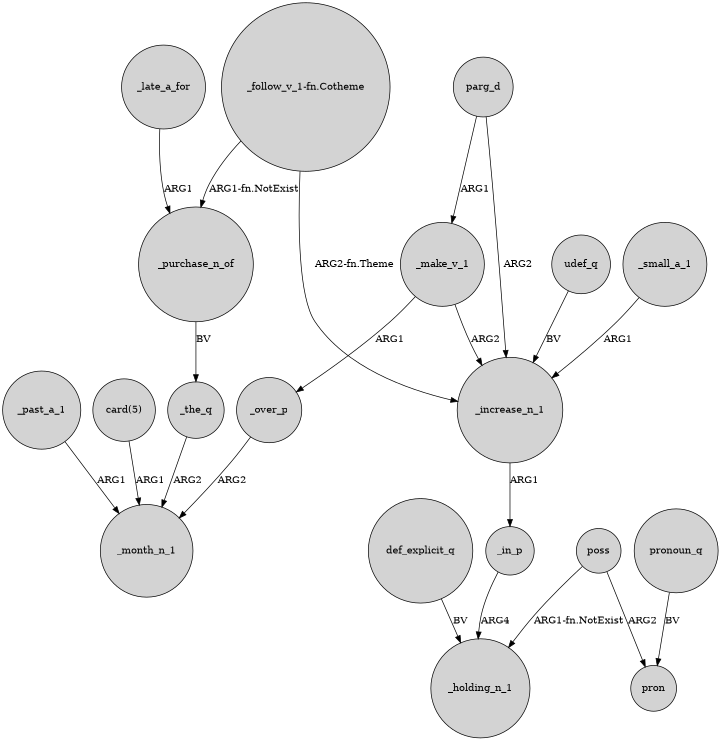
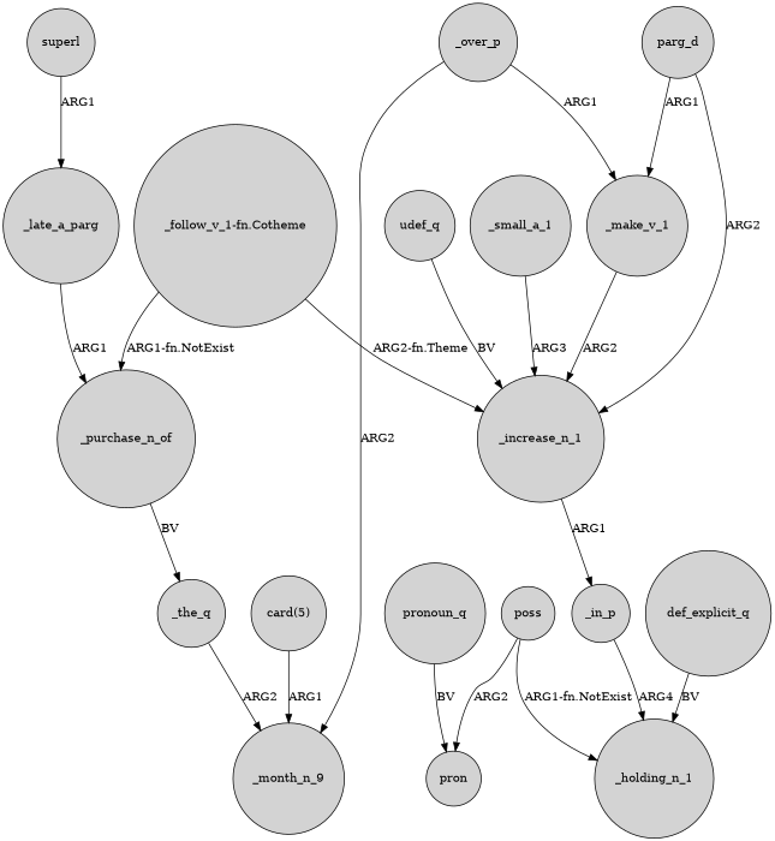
  digraph {
    node [shape=circle style=filled]
    "_follow_v_1-fn.Cotheme"
    _increase_n_1
    _purchase_n_of
    _in_p
    _the_q
    poss
    pron
    _holding_n_1
    _over_p
    _make_v_1
-   _month_n_1
-   _late_a_for
+   _month_n_1 [label=_month_n_9]
+   _late_a_for [label=_late_a_parg]
+   superl
    def_explicit_q
    pronoun_q
-   _past_a_1
    udef_q
    parg_d
    "card(5)"
    _small_a_1
    "_follow_v_1-fn.Cotheme" -> _increase_n_1 [label="ARG2-fn.Theme"]
    "_follow_v_1-fn.Cotheme" -> _purchase_n_of [label="ARG1-fn.NotExist"]
    _increase_n_1 -> _in_p [label=ARG1]
    _purchase_n_of -> _the_q [label=BV]
    _in_p -> _holding_n_1 [label=ARG4]
    _the_q -> _month_n_1 [label=ARG2]
    poss -> pron [label=ARG2]
    poss -> _holding_n_1 [label="ARG1-fn.NotExist"]
-   _make_v_1 -> _over_p [label=ARG1]
+   _over_p -> _make_v_1 [label=ARG1]
    _over_p -> _month_n_1 [label=ARG2]
    _make_v_1 -> _increase_n_1 [label=ARG2]
    _late_a_for -> _purchase_n_of [label=ARG1]
+   superl -> _late_a_for [label=ARG1]
    def_explicit_q -> _holding_n_1 [label=BV]
    pronoun_q -> pron [label=BV]
-   _past_a_1 -> _month_n_1 [label=ARG1]
    udef_q -> _increase_n_1 [label=BV]
    parg_d -> _increase_n_1 [label=ARG2]
    parg_d -> _make_v_1 [label=ARG1]
    "card(5)" -> _month_n_1 [label=ARG1]
-   _small_a_1 -> _increase_n_1 [label=ARG1]
+   _small_a_1 -> _increase_n_1 [label=ARG3]
  }
